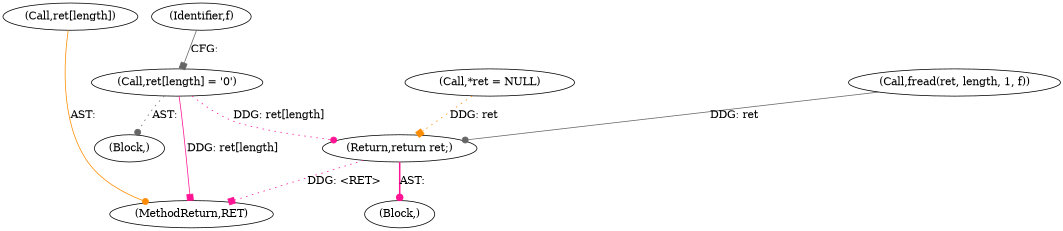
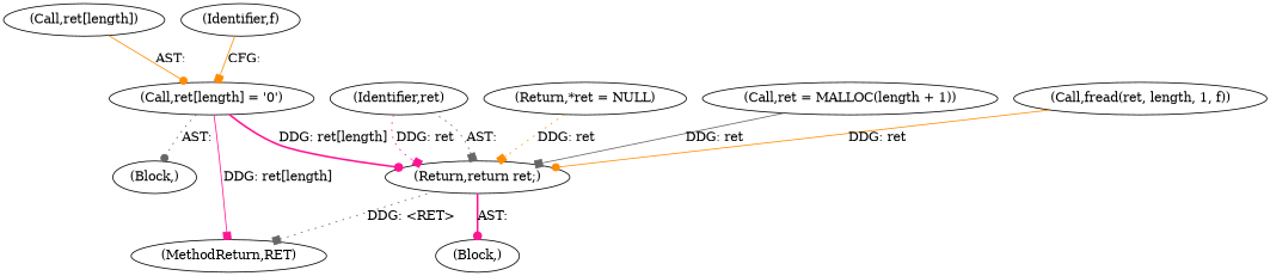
  digraph {
    edge [arrowhead=box color=deeppink style=dotted]
    n1 [label="(Call,ret[length] = '\0')"]
    n2 [label="(Return,return ret;)"]
    n3 [label="(Block,)"]
    n4 [label="(MethodReturn,RET)"]
    n5 [label="(Block,)"]
+   n6 [label="(Identifier,ret)"]
    n7 [label="(Identifier,f)"]
    n8 [label="(Call,ret[length])"]
-   n9 [label="(Call,*ret = NULL)"]
+   n9 [label="(Return,*ret = NULL)"]
+   n10 [label="(Call,ret = MALLOC(length + 1))"]
    n11 [label="(Call,fread(ret, length, 1, f))"]
-   n1 -> n2 [arrowhead=dot label="DDG: ret[length]"]
+   n1 -> n2 [arrowhead=dot label="DDG: ret[length]" style=bold]
    n1 -> n3 [arrowhead=dot color=gray40 label="AST: "]
    n1 -> n4 [label="DDG: ret[length]" style=solid]
-   n2 -> n4 [label="DDG: <RET>"]
+   n2 -> n4 [color=gray40 label="DDG: <RET>"]
    n2 -> n5 [arrowhead=dot label="AST: " style=bold]
-   n7 -> n1 [color=gray40 label="CFG: " style=solid]
-   n8 -> n4 [arrowhead=dot color=darkorange label="AST: " style=solid]
+   n6 -> n2 [color=gray40 label="AST: "]
+   n6 -> n2 [label="DDG: ret"]
+   n7 -> n1 [color=darkorange label="CFG: " style=solid]
+   n8 -> n1 [arrowhead=dot color=darkorange label="AST: " style=solid]
    n9 -> n2 [color=darkorange label="DDG: ret"]
-   n11 -> n2 [arrowhead=dot color=gray40 label="DDG: ret" style=solid]
+   n10 -> n2 [color=gray40 label="DDG: ret" style=solid]
+   n11 -> n2 [arrowhead=dot color=darkorange label="DDG: ret" style=solid]
  }
